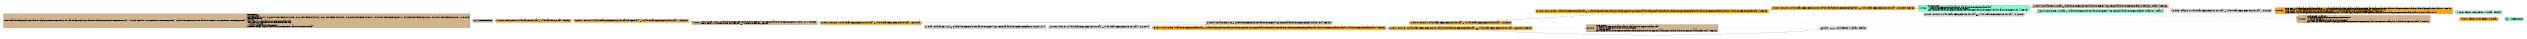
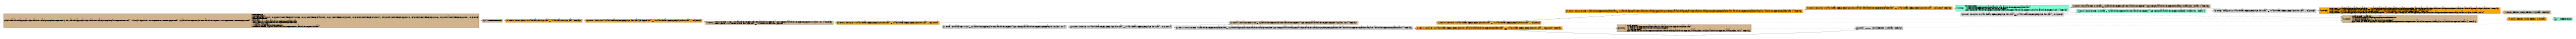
  digraph {
    rankdir=LR
    node [fillcolor=orange shape=record style=filled]
    edge [style=dotted]
    n1 [fillcolor=tan label="{25\:\ ?|MTH_ENTER_BLOCK\l}"]
    n2 [label="{27\:\ 0x0000|0x0000: CONST  (r0 I:??[int, float, short, byte, char]) = (4 ??[int, float, short, byte, char])  (LINE:1952)\l}"]
    n3 [label="{28\:\ 0x0001|0x0001: IF  (r4 I:??[int, boolean, OBJECT, ARRAY, byte, short, char] A[D('keyCode' int)]) != (r0 I:??[int, boolean, OBJECT, ARRAY, byte, short, char])  \-\> B:48:0x003f \l}"]
    n4 [fillcolor=tan label="{29\:\ 0x0003|0x0003: INVOKE  (r0 I:int) = (r5 I:android.view.KeyEvent A[D('event' android.view.KeyEvent)]) type: VIRTUAL call: android.view.KeyEvent.getAction():int A[MD:():int (c)] (LINE:1955)\l0x0007: CONST  (r1 I:??[boolean, int, float, short, byte, char]) = (1 ??[boolean, int, float, short, byte, char]) \l}"]
    n5 [fillcolor=tan label="{48\:\ 0x003f|0x003f: INVOKE  (r0 I:android) = \l  (r3 I:androidx.appcompat.widget.AppCompatAutoCompleteTextView)\l  (r4 I:int A[D('keyCode' int)])\l  (r5 I:android.view.KeyEvent A[D('event' android.view.KeyEvent)])\l type: SUPER call: androidx.appcompat.widget.AppCompatAutoCompleteTextView.onKeyPreIme(int, android.view.KeyEvent):boolean A[MD:(int, android.view.KeyEvent):boolean (c)] (LINE:1973)\l}"]
    n6 [label="{30\:\ 0x0008|0x0008: IF  (r0 I:??[int, boolean, OBJECT, ARRAY, byte, short, char]) != (0 ??[int, boolean, OBJECT, ARRAY, byte, short, char])  \-\> B:37:0x001a \l}"]
    n7 [label="{49\:\ 0x0043|RETURN\l|0x0043: RETURN  (r0 I:boolean) \l}"]
    n8 [fillcolor=lightgrey label="{31\:\ 0x000a|0x000a: INVOKE  (r0 I:int) = (r5 I:android.view.KeyEvent A[D('event' android.view.KeyEvent)]) type: VIRTUAL call: android.view.KeyEvent.getRepeatCount():int A[MD:():int (c)]\l}"]
    n9 [fillcolor=tan label="{37\:\ 0x001a|0x001a: INVOKE  (r0 I:int) = (r5 I:android.view.KeyEvent A[D('event' android.view.KeyEvent)]) type: VIRTUAL call: android.view.KeyEvent.getAction():int A[MD:():int (c)] (LINE:1961)\l}"]
    n10 [fillcolor=lightgrey label="{32\:\ 0x000e|0x000e: IF  (r0 I:??[int, boolean, OBJECT, ARRAY, byte, short, char]) != (0 ??[int, boolean, OBJECT, ARRAY, byte, short, char])  \-\> B:37:0x001a \l}"]
    n11 [label="{38\:\ 0x001e|0x001e: IF  (r0 I:??[int, boolean, OBJECT, ARRAY, byte, short, char]) != (r1 I:??[int, boolean, OBJECT, ARRAY, byte, short, char])  \-\> B:48:0x003f \l}"]
-   n12 [label="{33\:\ 0x0010|0x0010: INVOKE  (r0 I:android.view.KeyEvent$DispatcherState) = (r3 I:androidx.appcompat.widget.SearchView$SearchAutoComplete) type: VIRTUAL call: androidx.appcompat.widget.SearchView.SearchAutoComplete.getKeyDispatcherState():android.view.KeyEvent$DispatcherState A[MD:():android.view.KeyEvent$DispatcherState (s)] (LINE:1956)\l}"]
+   n12 [fillcolor=lightgrey label="{33\:\ 0x0010|0x0010: INVOKE  (r0 I:android.view.KeyEvent$DispatcherState) = (r3 I:androidx.appcompat.widget.SearchView$SearchAutoComplete) type: VIRTUAL call: androidx.appcompat.widget.SearchView.SearchAutoComplete.getKeyDispatcherState():android.view.KeyEvent$DispatcherState A[MD:():android.view.KeyEvent$DispatcherState (s)] (LINE:1956)\l}"]
    n13 [label="{34\:\ 0x0014|0x0014: IF  (r0 I:??[int, boolean, OBJECT, ARRAY, byte, short, char] A[D('state' android.view.KeyEvent$DispatcherState)]) == (0 ??[int, boolean, OBJECT, ARRAY, byte, short, char])  \-\> B:36:0x0019  (LINE:1957)\l}"]
    n14 [fillcolor=tan label="{35\:\ 0x0016|0x0016: INVOKE  \l  (r0 I:android.view.KeyEvent$DispatcherState A[D('state' android.view.KeyEvent$DispatcherState)])\l  (r5 I:android.view.KeyEvent A[D('event' android.view.KeyEvent)])\l  (r3 I:java.lang.Object)\l type: VIRTUAL call: android.view.KeyEvent.DispatcherState.startTracking(android.view.KeyEvent, java.lang.Object):void A[MD:(android.view.KeyEvent, java.lang.Object):void (c)] (LINE:1958)\l}"]
    n15 [fillcolor=lightgrey label="{36\:\ 0x0019|RETURN\l|0x0019: RETURN  (r1 I:boolean)  (LINE:1960)\l}"]
    n16 [fillcolor=aquamarine label="{26\:\ ?|MTH_EXIT_BLOCK\l}"]
    n17 [label="{39\:\ 0x0020|0x0020: INVOKE  (r0 I:android.view.KeyEvent$DispatcherState) = (r3 I:androidx.appcompat.widget.SearchView$SearchAutoComplete) type: VIRTUAL call: androidx.appcompat.widget.SearchView.SearchAutoComplete.getKeyDispatcherState():android.view.KeyEvent$DispatcherState A[MD:():android.view.KeyEvent$DispatcherState (s)] (LINE:1962)\l}"]
    n18 [label="{40\:\ 0x0024|0x0024: IF  (r0 I:??[int, boolean, OBJECT, ARRAY, byte, short, char] A[D('state' android.view.KeyEvent$DispatcherState)]) == (0 ??[int, boolean, OBJECT, ARRAY, byte, short, char])  \-\> B:42:0x0029  (LINE:1963)\l}"]
    n19 [fillcolor=aquamarine label="{41\:\ 0x0026|0x0026: INVOKE  \l  (r0 I:android.view.KeyEvent$DispatcherState A[D('state' android.view.KeyEvent$DispatcherState)])\l  (r5 I:android.view.KeyEvent A[D('event' android.view.KeyEvent)])\l type: VIRTUAL call: android.view.KeyEvent.DispatcherState.handleUpEvent(android.view.KeyEvent):void A[MD:(android.view.KeyEvent):void (c)] (LINE:1964)\l}"]
    n20 [fillcolor=tan label="{42\:\ 0x0029|0x0029: INVOKE  (r2 I:boolean) = (r5 I:android.view.KeyEvent A[D('event' android.view.KeyEvent)]) type: VIRTUAL call: android.view.KeyEvent.isTracking():boolean A[MD:():boolean (c)] (LINE:1966)\l}"]
    n21 [fillcolor=lightgrey label="{45\:\ 0x0033|0x0033: IF  (r2 I:??[int, boolean, OBJECT, ARRAY, byte, short, char]) != (0 ??[int, boolean, OBJECT, ARRAY, byte, short, char])  \-\> B:48:0x003f \l}"]
    n22 [fillcolor=lightgrey label="{43\:\ 0x002d|0x002d: IF  (r2 I:??[int, boolean, OBJECT, ARRAY, byte, short, char]) == (0 ??[int, boolean, OBJECT, ARRAY, byte, short, char])  \-\> B:48:0x003f \l}"]
    n23 [fillcolor=aquamarine label="{44\:\ 0x002f|0x002f: INVOKE  (r2 I:boolean) = (r5 I:android.view.KeyEvent A[D('event' android.view.KeyEvent)]) type: VIRTUAL call: android.view.KeyEvent.isCanceled():boolean A[MD:():boolean (c)]\l}"]
    n24 [label="{46\:\ 0x0035|0x0035: IGET  (r2 I:androidx.appcompat.widget.SearchView) = (r3 I:androidx.appcompat.widget.SearchView$SearchAutoComplete) androidx.appcompat.widget.SearchView.SearchAutoComplete.mSearchView androidx.appcompat.widget.SearchView  (LINE:1967)\l0x0037: INVOKE  (r2 I:androidx.appcompat.widget.SearchView) type: VIRTUAL call: androidx.appcompat.widget.SearchView.clearFocus():void A[MD:():void (m)]\l0x003a: CONST  (r2 I:??[int, float, boolean, short, byte, char, OBJECT, ARRAY]) = (0 ??[int, float, boolean, short, byte, char, OBJECT, ARRAY])  (LINE:1968)\l0x003b: INVOKE  (r3 I:androidx.appcompat.widget.SearchView$SearchAutoComplete), (r2 I:boolean) type: VIRTUAL call: androidx.appcompat.widget.SearchView.SearchAutoComplete.setImeVisibility(boolean):void A[MD:(boolean):void (m)]\l}"]
-   n25 [fillcolor=aquamarine label="{47\:\ 0x003e|RETURN\l|0x003e: RETURN  (r1 I:boolean)  (LINE:1969)\l}"]
+   n25 [fillcolor=tan label="{47\:\ 0x003e|RETURN\l|0x003e: RETURN  (r1 I:boolean)  (LINE:1969)\l}"]
    n26 [fillcolor=tan label="{public boolean androidx.appcompat.widget.SearchView.SearchAutoComplete.onKeyPreIme((r3 'this' I:androidx.appcompat.widget.SearchView$SearchAutoComplete A[IMMUTABLE_TYPE, THIS]), (r4 I:int A[D('keyCode' int), IMMUTABLE_TYPE, METHOD_ARGUMENT]), (r5 I:android.view.KeyEvent A[D('event' android.view.KeyEvent), IMMUTABLE_TYPE, METHOD_ARGUMENT]))  | DONT_RENAME\lUSE_LINES_HINTS\lCROSS_EDGE: B:34:0x0014 \-\> B:36:0x0019, CROSS_EDGE: B:47:0x003e \-\> B:26:?, CROSS_EDGE: B:49:0x0043 \-\> B:26:?, CROSS_EDGE: B:43:0x002d \-\> B:48:0x003f, CROSS_EDGE: B:40:0x0024 \-\> B:42:0x0029, CROSS_EDGE: B:38:0x001e \-\> B:48:0x003f, CROSS_EDGE: B:30:0x0008 \-\> B:37:0x001a, CROSS_EDGE: B:28:0x0001 \-\> B:48:0x003f\lINLINE_NOT_NEEDED\lDebug Info:\l  0x0014\-0x001a: r0 'state' Landroid\/view\/KeyEvent$DispatcherState;\l  0x0024\-0x003f: r0 'state' Landroid\/view\/KeyEvent$DispatcherState;\l  \-1 \-0x0043: r4 'keyCode' I\l  \-1 \-0x0043: r5 'event' Landroid\/view\/KeyEvent;\lMETHOD_OVERRIDE: [ClspMth\{android.view.View.onKeyPreIme(int, android.view.KeyEvent):boolean\}]\l}"]
    n1 -> n2 [style=solid]
    n2 -> n3 [style=dashed]
    n3 -> n4 [style=dashed]
    n3 -> n5
    n4 -> n6 [style=solid]
    n5 -> n7
    n6 -> n8
    n6 -> n9 [style=solid]
    n7 -> n16 [style=dashed]
    n8 -> n10
    n9 -> n11 [style=dashed]
    n10 -> n9 [style=solid]
    n10 -> n12
    n11 -> n5
    n11 -> n17 [style=solid]
    n12 -> n13 [style=solid]
    n13 -> n14 [style=dashed]
    n13 -> n15 [style=solid]
    n14 -> n15 [style=dashed]
    n15 -> n16
    n17 -> n18
    n18 -> n19
    n18 -> n20
    n19 -> n20 [style=solid]
    n20 -> n21 [style=solid]
    n21 -> n5
    n21 -> n24 [style=solid]
    n22 -> n5 [style=dashed]
    n22 -> n23 [style=solid]
    n23 -> n21
    n24 -> n25 [style=dashed]
    n25 -> n16
    n26 -> n1 [style=solid]
  }
